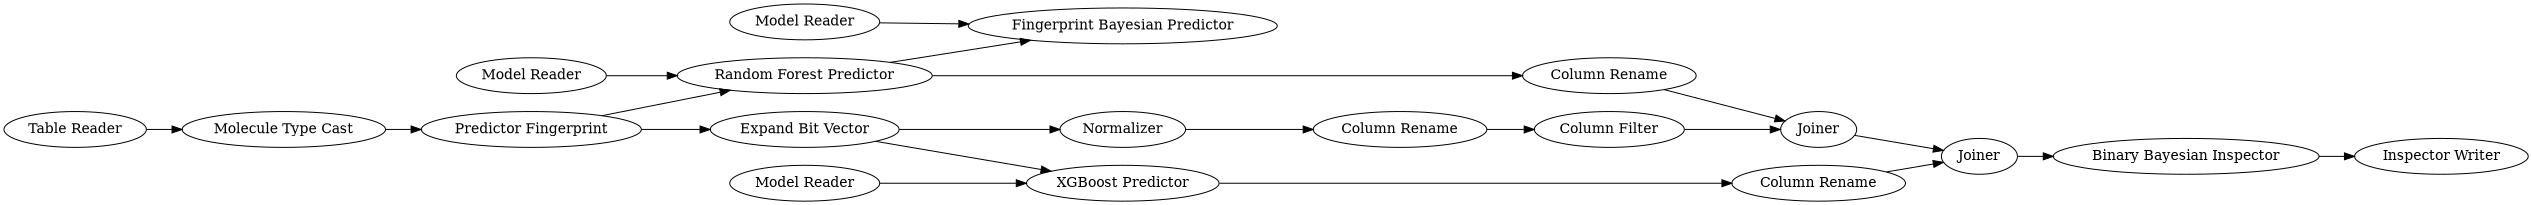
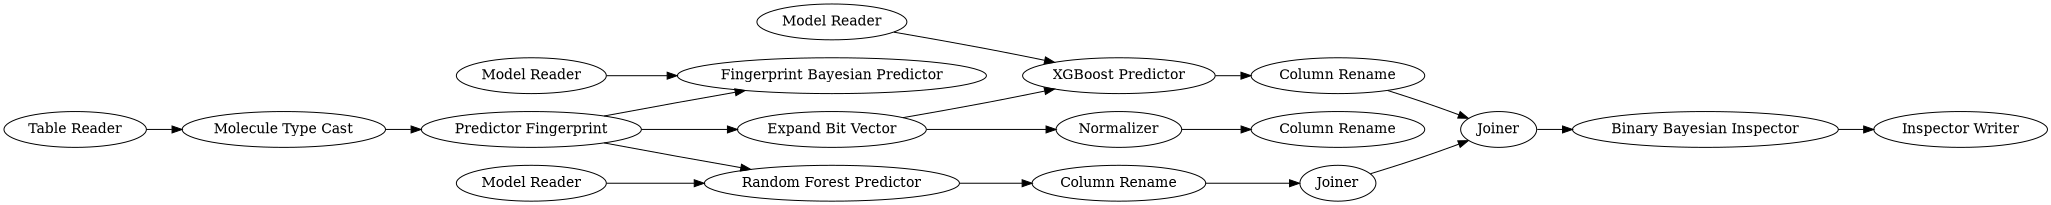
  digraph {
    fontname="DejaVu Serif"
    rankdir=LR
    node [fontname="DejaVu Serif"]
    edge [fontname="DejaVu Serif"]
    n1 [label="Molecule Type Cast"]
    n2 [label="Predictor Fingerprint"]
    n3 [label="Expand Bit Vector"]
    n4 [label="Random Forest Predictor"]
    n5 [label="Fingerprint Bayesian Predictor"]
    n6 [label="XGBoost Predictor"]
    n7 [label=Normalizer]
    n8 [label="Column Rename"]
    n9 [label="Column Rename"]
    n10 [label=Joiner]
    n11 [label=Joiner]
    n12 [label="Column Rename"]
    n13 [label="Binary Bayesian Inspector"]
-   n14 [label="Column Filter"]
    n15 [label="Inspector Writer"]
    n16 [label="Table Reader"]
    n17 [label="Model Reader"]
    n18 [label="Model Reader"]
    n19 [label="Model Reader"]
    n1 -> n2
    n2 -> n3
    n2 -> n4
-   n4 -> n5
+   n2 -> n5
    n3 -> n6
    n3 -> n7
    n4 -> n8
    n6 -> n9
    n7 -> n12
    n8 -> n10
    n9 -> n11
    n10 -> n11
    n11 -> n13
-   n12 -> n14
    n13 -> n15
-   n14 -> n10
    n16 -> n1
    n17 -> n5
    n18 -> n4
    n19 -> n6
  }
